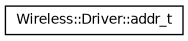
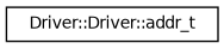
  digraph {
    rankdir=LR
-   n1 [color=black fillcolor=white fontname=Helvetica fontsize=10 height=0.2 label="Wireless::Driver::addr_t" shape=record style=filled width=0.4]
+   n1 [color=black fillcolor=white fontname=Helvetica fontsize=10 height=0.2 label="Driver::Driver::addr_t" shape=record style=filled width=0.4]
  }
